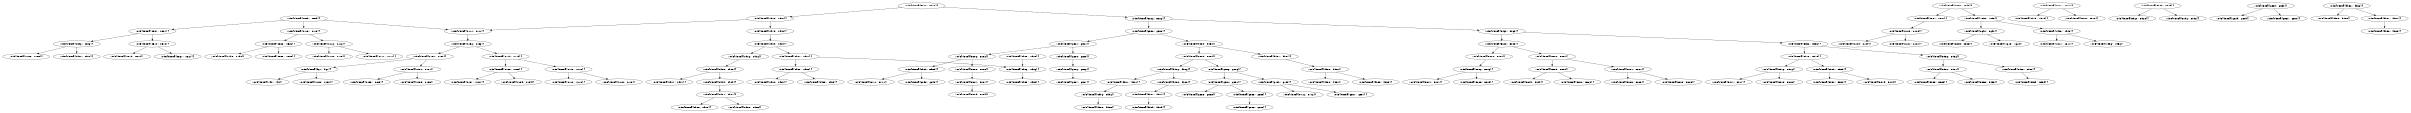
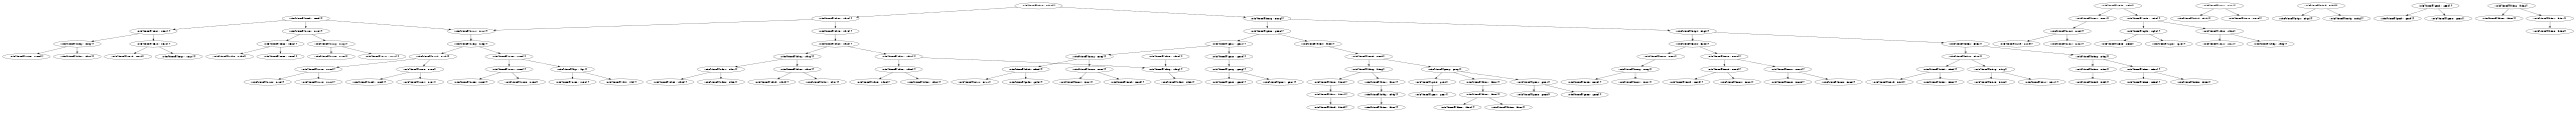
  digraph {
    fontname="DejaVu Sans Mono"
    node [fontname="DejaVu Sans Mono"]
    edge [fontname="DejaVu Sans Mono"]
    n1 [label="Node{data=[5028, 5028]}"]
    n2 [label="Node{data=[1912, 1912]}"]
    n3 [label="Node{data=[5226, 5226]}"]
    n4 [label="Node{data=[1444, 1444]}"]
    n5 [label="Node{data=[1973, 1973]}"]
    n6 [label="Node{data=[5060, 5060]}"]
    n7 [label="Node{data=[6332, 6332]}"]
    n8 [label="Node{data=[1436, 1436]}"]
    n9 [label="Node{data=[1920, 1920]}"]
    n10 [label="Node{data=[1432, 1432]}"]
    n11 [label="Node{data=[1440, 1440]}"]
    n12 [label="Node{data=[1539, 1539]}"]
    n13 [label="Node{data=[1448, 1448]}"]
    n14 [label="Node{data=[1587, 1587]}"]
    n15 [label="Node{data=[967, 967]}"]
    n16 [label="Node{data=[1434, 1434]}"]
    n17 [label="Node{data=[1438, 1438]}"]
    n18 [label="Node{data=[1442, 1442]}"]
    n19 [label="Node{data=[790, 790]}"]
    n20 [label="Node{data=[1431, 1431]}"]
    n21 [label="Node{data=[1433, 1433]}"]
    n22 [label="Node{data=[1435, 1435]}"]
    n23 [label="Node{data=[1437, 1437]}"]
    n24 [label="Node{data=[1439, 1439]}"]
    n25 [label="Node{data=[1441, 1441]}"]
    n26 [label="Node{data=[1443, 1443]}"]
    n27 [label="Node{data=[1446, 1446]}"]
    n28 [label="Node{data=[1522, 1522]}"]
    n29 [label="Node{data=[1541, 1541]}"]
    n30 [label="Node{data=[1806, 1806]}"]
    n31 [label="Node{data=[1445, 1445]}"]
    n32 [label="Node{data=[1447, 1447]}"]
    n33 [label="Node{data=[1498, 1498]}"]
    n34 [label="Node{data=[1538, 1538]}"]
    n35 [label="Node{data=[1540, 1540]}"]
    n36 [label="Node{data=[1567, 1567]}"]
    n37 [label="Node{data=[1735, 1735]}"]
    n38 [label="Node{data=[1911, 1911]}"]
    n39 [label="Node{data=[1916, 1916]}"]
    n40 [label="Node{data=[1924, 1924]}"]
    n41 [label="Node{data=[2503, 2503]}"]
    n42 [label="Node{data=[2384, 2384]}"]
    n43 [label="Node{data=[4805, 4805]}"]
    n44 [label="Node{data=[1914, 1914]}"]
    n45 [label="Node{data=[1918, 1918]}"]
    n46 [label="Node{data=[1922, 1922]}"]
    n47 [label="Node{data=[1926, 1926]}"]
    n48 [label="Node{data=[1913, 1913]}"]
    n49 [label="Node{data=[1915, 1915]}"]
    n50 [label="Node{data=[1917, 1917]}"]
    n51 [label="Node{data=[1919, 1919]}"]
    n52 [label="Node{data=[1921, 1921]}"]
    n53 [label="Node{data=[1923, 1923]}"]
    n54 [label="Node{data=[1930, 1930]}"]
    n55 [label="Node{data=[1925, 1925]}"]
    n56 [label="Node{data=[2420, 2420]}"]
    n57 [label="Node{data=[2691, 2691]}"]
    n58 [label="Node{data=[4908, 4908]}"]
    n59 [label="Node{data=[2227, 2227]}"]
    n60 [label="Node{data=[2040, 2040]}"]
    n61 [label="Node{data=[2373, 2373]}"]
    n62 [label="Node{data=[2419, 2419]}"]
    n63 [label="Node{data=[2484, 2484]}"]
    n64 [label="Node{data=[2515, 2515]}"]
    n65 [label="Node{data=[4648, 4648]}"]
    n66 [label="Node{data=[4844, 4844]}"]
    n67 [label="Node{data=[4956, 4956]}"]
    n68 [label="Node{data=[5052, 5052]}"]
    n69 [label="Node{data=[5218, 5218]}"]
    n70 [label="Node{data=[6324, 6324]}"]
    n71 [label="Node{data=[9030, 9030]}"]
    n72 [label="Node{data=[5048, 5048]}"]
    n73 [label="Node{data=[5056, 5056]}"]
    n74 [label="Node{data=[5121, 5121]}"]
    n75 [label="Node{data=[5222, 5222]}"]
    n76 [label="Node{data=[5046, 5046]}"]
    n77 [label="Node{data=[5050, 5050]}"]
    n78 [label="Node{data=[5054, 5054]}"]
    n79 [label="Node{data=[5058, 5058]}"]
    n80 [label="Node{data=[5045, 5045]}"]
    n81 [label="Node{data=[5047, 5047]}"]
    n82 [label="Node{data=[5049, 5049]}"]
    n83 [label="Node{data=[5051, 5051]}"]
    n84 [label="Node{data=[5053, 5053]}"]
    n85 [label="Node{data=[5055, 5055]}"]
    n86 [label="Node{data=[5059, 5059]}"]
    n87 [label="Node{data=[5216, 5216]}"]
    n88 [label="Node{data=[5220, 5220]}"]
    n89 [label="Node{data=[5224, 5224]}"]
    n90 [label="Node{data=[5089, 5089]}"]
    n91 [label="Node{data=[5061, 5061]}"]
    n92 [label="Node{data=[5106, 5106]}"]
    n93 [label="Node{data=[5215, 5215]}"]
    n94 [label="Node{data=[5217, 5217]}"]
    n95 [label="Node{data=[5219, 5219]}"]
    n96 [label="Node{data=[5221, 5221]}"]
    n97 [label="Node{data=[5223, 5223]}"]
    n98 [label="Node{data=[5225, 5225]}"]
    n99 [label="Node{data=[5286, 5286]}"]
    n100 [label="Node{data=[6328, 6328]}"]
    n101 [label="Node{data=[8880, 8880]}"]
    n102 [label="Node{data=[9034, 9034]}"]
    n103 [label="Node{data=[5228, 5228]}"]
    n104 [label="Node{data=[5950, 5950]}"]
    n105 [label="Node{data=[6326, 6326]}"]
    n106 [label="Node{data=[5227, 5227]}"]
    n107 [label="Node{data=[5229, 5229]}"]
    n108 [label="Node{data=[5744, 5744]}"]
    n109 [label="Node{data=[6298, 6298]}"]
    n110 [label="Node{data=[6325, 6325]}"]
    n111 [label="Node{data=[6327, 6327]}"]
    n112 [label="Node{data=[6330, 6330]}"]
    n113 [label="Node{data=[6329, 6329]}"]
    n114 [label="Node{data=[6331, 6331]}"]
    n115 [label="Node{data=[6336, 6336]}"]
    n116 [label="Node{data=[9026, 9026]}"]
    n117 [label="Node{data=[9032, 9032]}"]
    n118 [label="Node{data=[6334, 6334]}"]
    n119 [label="Node{data=[6400, 6400]}"]
    n120 [label="Node{data=[9024, 9024]}"]
    n121 [label="Node{data=[9028, 9028]}"]
    n122 [label="Node{data=[6333, 6333]}"]
    n123 [label="Node{data=[6335, 6335]}"]
    n124 [label="Node{data=[6337, 6337]}"]
-   n125 [label="Node{data=[8746, 8746]}"]
    n126 [label="Node{data=[8906, 8906]}"]
    n127 [label="Node{data=[9027, 9027]}"]
    n128 [label="Node{data=[9025, 9025]}"]
    n129 [label="Node{data=[9029, 9029]}"]
    n130 [label="Node{data=[9031, 9031]}"]
    n131 [label="Node{data=[9033, 9033]}"]
    n132 [label="Node{data=[9036, 9036]}"]
    n133 [label="Node{data=[9035, 9035]}"]
    n134 [label="Node{data=[9037, 9037]}"]
    n135 [label="Node{data=[9038, 9038]}"]
    n1 -> n2
    n1 -> n3
    n2 -> n4
    n2 -> n5
    n3 -> n6
    n3 -> n7
    n4 -> n8
    n5 -> n9
    n6 -> n68
    n6 -> n69
    n7 -> n70
    n7 -> n71
    n8 -> n10
    n8 -> n11
    n9 -> n39
    n9 -> n40
    n10 -> n15
    n10 -> n16
    n11 -> n17
    n11 -> n18
    n12 -> n4
    n12 -> n13
    n12 -> n14
    n13 -> n27
    n13 -> n28
    n14 -> n29
    n14 -> n30
    n15 -> n19
    n15 -> n20
    n16 -> n21
    n16 -> n22
    n17 -> n23
    n17 -> n24
    n18 -> n25
    n18 -> n26
    n27 -> n31
    n27 -> n32
    n28 -> n33
    n28 -> n34
    n29 -> n35
    n29 -> n36
    n30 -> n37
    n30 -> n38
-   n51 -> n44
+   n39 -> n44
    n39 -> n45
    n40 -> n46
    n40 -> n47
    n41 -> n42
    n41 -> n43
    n42 -> n56
    n43 -> n57
    n43 -> n58
    n44 -> n48
    n44 -> n49
    n45 -> n50
    n45 -> n51
    n46 -> n52
    n46 -> n53
    n47 -> n54
    n55 -> n47
    n56 -> n62
    n56 -> n63
    n57 -> n64
    n57 -> n65
    n58 -> n66
    n58 -> n67
    n59 -> n60
    n59 -> n61
    n68 -> n72
    n68 -> n73
    n69 -> n74
    n69 -> n75
    n70 -> n99
    n70 -> n100
    n71 -> n101
-   n71 -> n102
+   n115 -> n102
    n72 -> n76
    n72 -> n77
    n73 -> n78
    n73 -> n79
    n74 -> n87
    n75 -> n88
    n75 -> n89
    n76 -> n80
    n76 -> n81
    n77 -> n82
    n77 -> n83
    n78 -> n84
    n78 -> n85
    n79 -> n86
    n87 -> n93
    n87 -> n94
    n88 -> n95
    n88 -> n96
    n89 -> n97
    n89 -> n98
    n90 -> n91
    n90 -> n92
    n99 -> n103
    n99 -> n104
    n100 -> n105
    n101 -> n115
    n101 -> n116
    n102 -> n117
    n103 -> n106
-   n106 -> n107
+   n103 -> n107
    n104 -> n108
    n104 -> n109
-   n122 -> n110
+   n105 -> n110
    n105 -> n111
    n112 -> n113
    n112 -> n114
    n115 -> n118
    n115 -> n119
    n116 -> n120
    n116 -> n121
    n117 -> n130
    n117 -> n131
    n118 -> n122
    n118 -> n123
    n119 -> n124
-   n119 -> n125
    n120 -> n126
    n121 -> n127
    n126 -> n128
    n127 -> n129
    n132 -> n133
    n132 -> n134
    n134 -> n135
  }
